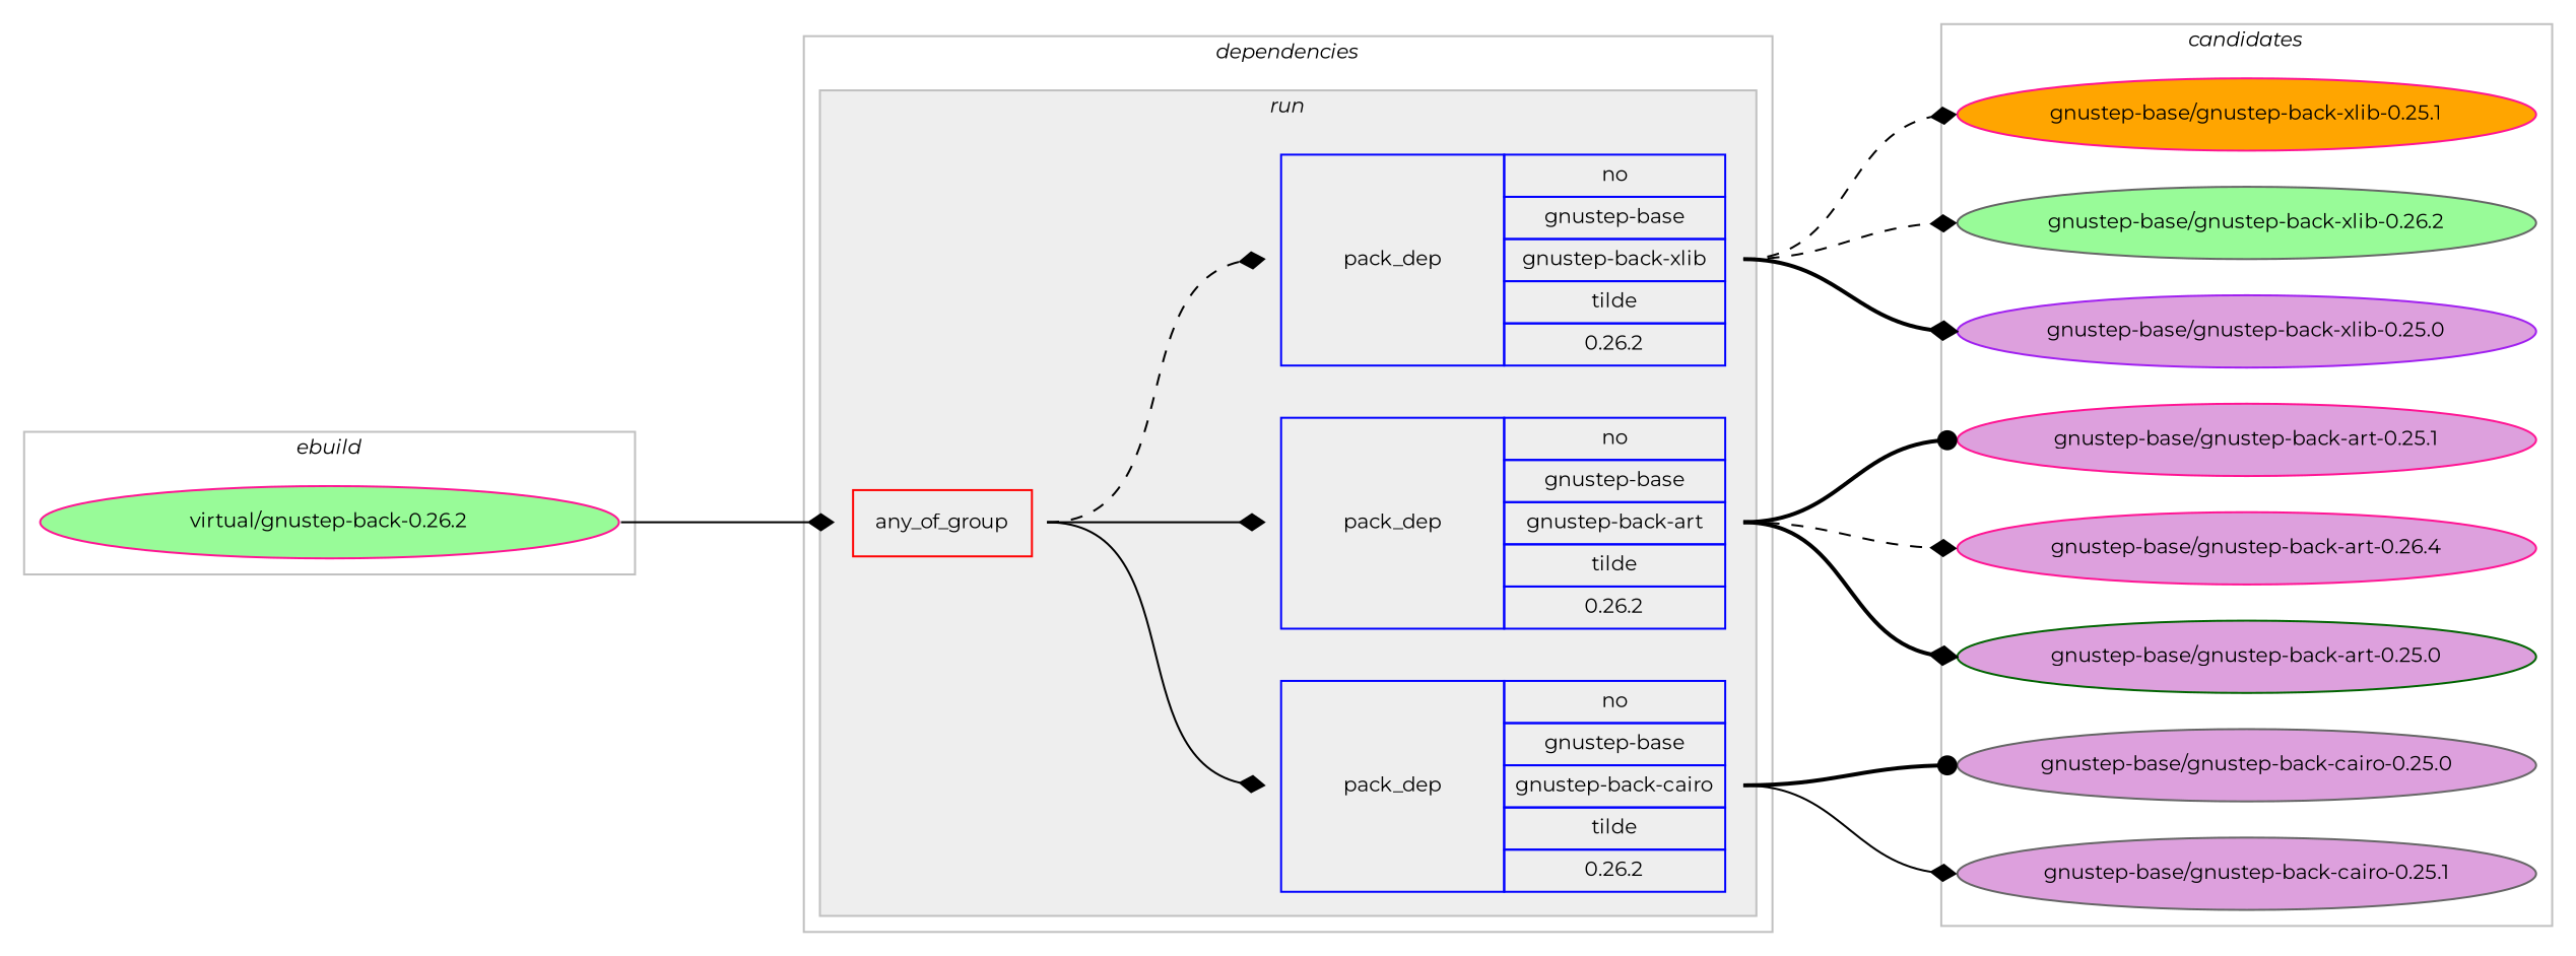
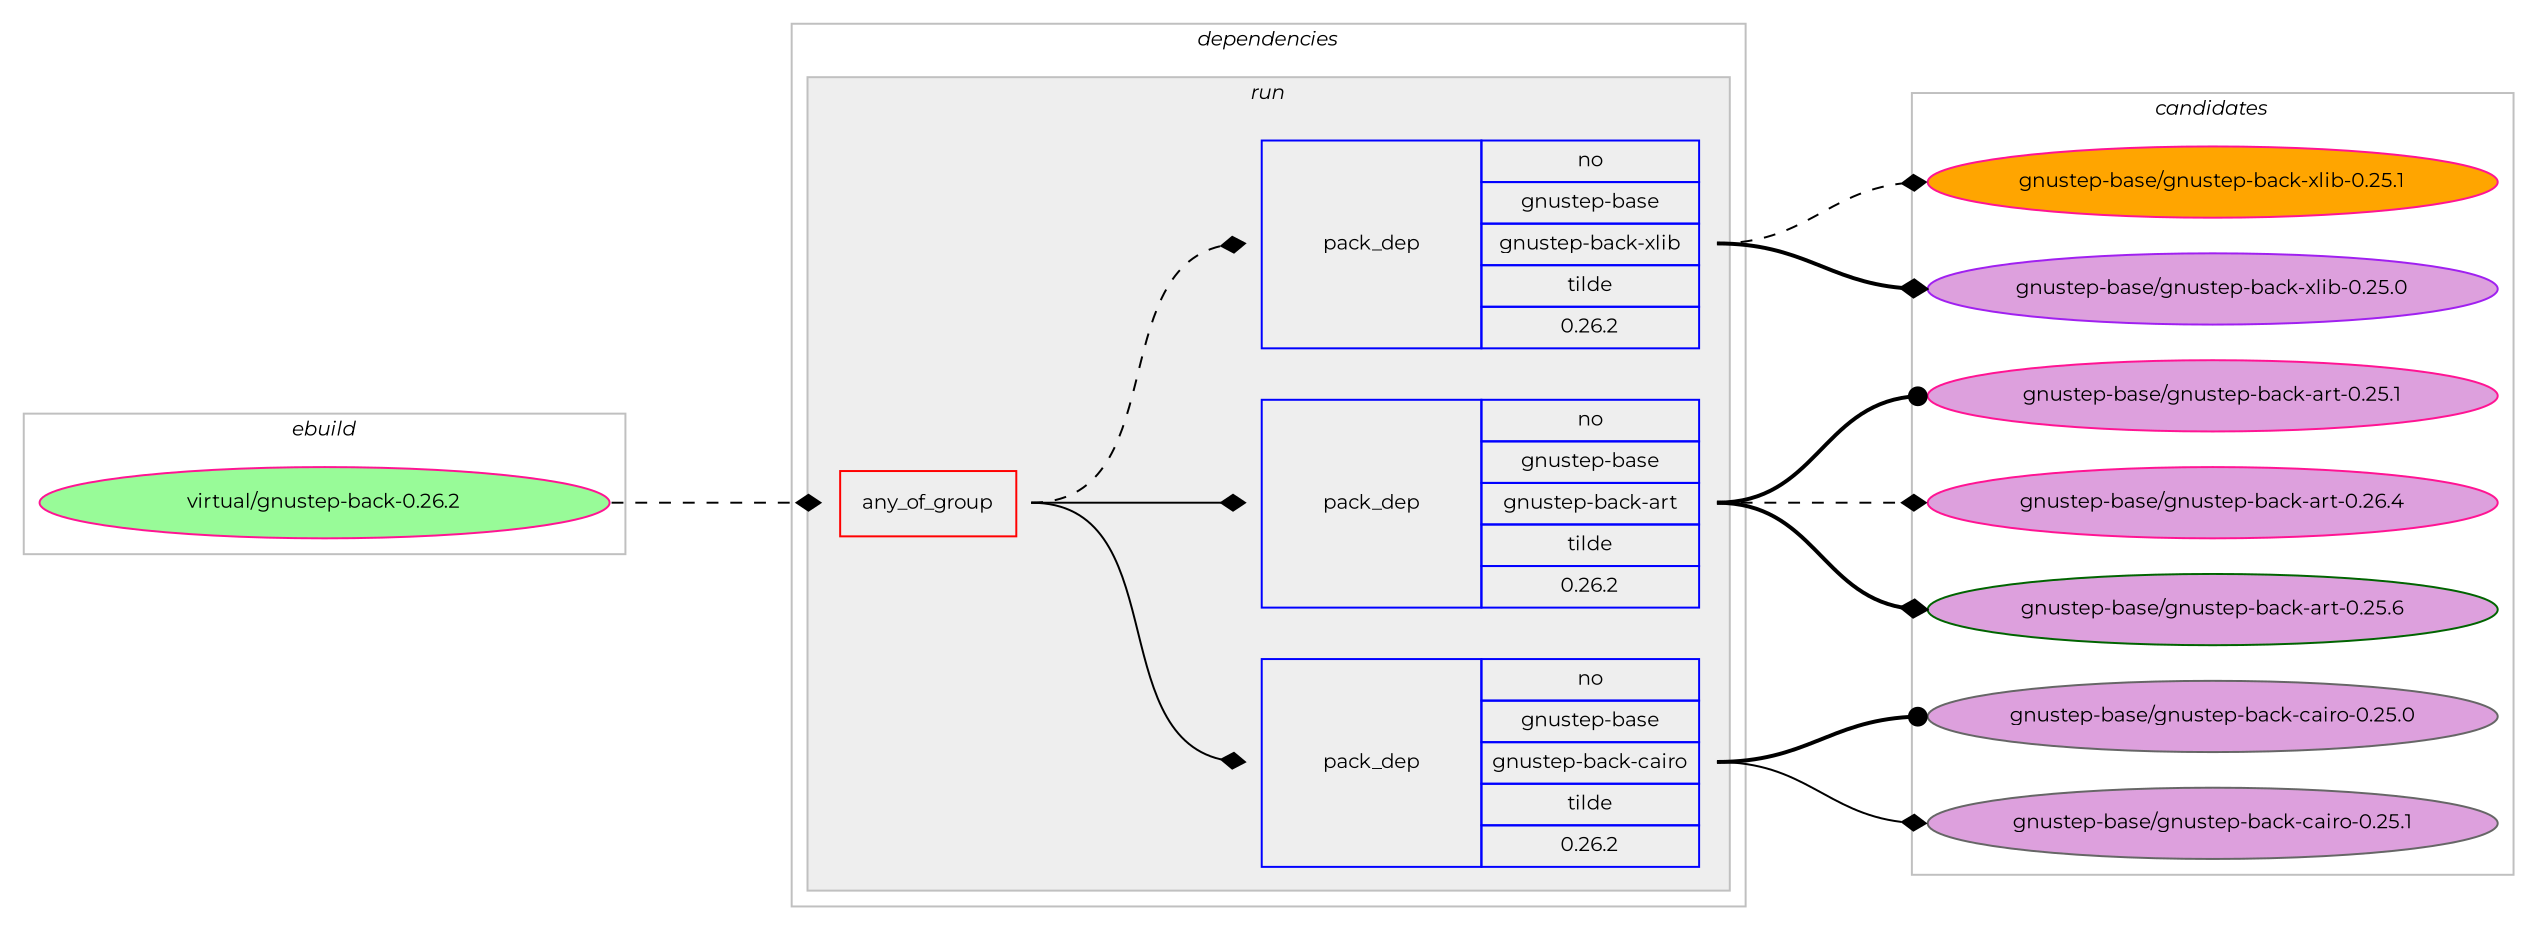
  digraph {
    compound=true
    concentrate=true
    fontname=Montserrat
    fontsize=10
    newrank=true
    rankdir=LR
    ranksep=1.5
    node [color=deeppink fillcolor=plum fontname=Montserrat fontsize=10 style=filled]
    edge [arrowhead=diamond fontname=Montserrat headport=w style=solid tailport=e weight=100]
    n1 [fillcolor=palegreen label="virtual/gnustep-back-0.26.2" width=4]
    n2 [color=blue label=<<TABLE BORDER="0" CELLBORDER="1" CELLSPACING="0" CELLPADDING="4" WIDTH="220"><TR><TD ROWSPAN="6" CELLPADDING="30">pack_dep</TD></TR><TR><TD WIDTH="110">no</TD></TR><TR><TD>gnustep-base</TD></TR><TR><TD>gnustep-back-cairo</TD></TR><TR><TD>tilde</TD></TR><TR><TD>0.26.2</TD></TR></TABLE>> shape=none fillcolor="" style=""]
    n3 [color=blue label=<<TABLE BORDER="0" CELLBORDER="1" CELLSPACING="0" CELLPADDING="4" WIDTH="220"><TR><TD ROWSPAN="6" CELLPADDING="30">pack_dep</TD></TR><TR><TD WIDTH="110">no</TD></TR><TR><TD>gnustep-base</TD></TR><TR><TD>gnustep-back-art</TD></TR><TR><TD>tilde</TD></TR><TR><TD>0.26.2</TD></TR></TABLE>> shape=none fillcolor="" style=""]
    n4 [color=blue label=<<TABLE BORDER="0" CELLBORDER="1" CELLSPACING="0" CELLPADDING="4" WIDTH="220"><TR><TD ROWSPAN="6" CELLPADDING="30">pack_dep</TD></TR><TR><TD WIDTH="110">no</TD></TR><TR><TD>gnustep-base</TD></TR><TR><TD>gnustep-back-xlib</TD></TR><TR><TD>tilde</TD></TR><TR><TD>0.26.2</TD></TR></TABLE>> shape=none fillcolor="" style=""]
    n5 [color=red label=<<TABLE BORDER="0" CELLBORDER="1" CELLSPACING="0" CELLPADDING="4"><TR><TD CELLPADDING="10">any_of_group</TD></TR></TABLE>> shape=none fillcolor="" style=""]
    n6 [color=gray40 label="gnustep-base/gnustep-back-cairo-0.25.0" width=4]
    n7 [color=gray40 label="gnustep-base/gnustep-back-cairo-0.25.1" width=4]
-   n8 [color=darkgreen label="gnustep-base/gnustep-back-art-0.25.0" width=4]
+   n8 [color=darkgreen label="gnustep-base/gnustep-back-art-0.25.6" width=4]
    n9 [label="gnustep-base/gnustep-back-art-0.25.1" width=4]
    n10 [label="gnustep-base/gnustep-back-art-0.26.4" width=4]
    n11 [color=purple label="gnustep-base/gnustep-back-xlib-0.25.0" width=4]
    n12 [fillcolor=orange label="gnustep-base/gnustep-back-xlib-0.25.1" width=4]
-   n13 [color=gray40 fillcolor=palegreen label="gnustep-base/gnustep-back-xlib-0.26.2" width=4]
    subgraph cluster_1 {
      color=gray
      label=<<i>ebuild</i>>
      rank=same
      n1
    }
    subgraph cluster_2 {
      color=gray
      label=<<i>dependencies</i>>
      subgraph cluster_3 {
        color=gray
        fillcolor="#eeeeee"
        label=<<i>compile</i>>
        style=filled
      }
      subgraph cluster_4 {
        color=gray
        fillcolor="#eeeeee"
        label=<<i>compile and run</i>>
        style=filled
      }
      subgraph cluster_5 {
        color=gray
        fillcolor="#eeeeee"
        label=<<i>run</i>>
        style=filled
        subgraph sub_6 {
          color=gray
          fillcolor="#eeeeee"
          label=<<i>run</i>>
          style=filled
          n5
          subgraph sub_7 {
            color=gray
            fillcolor="#eeeeee"
            label=<<i>run</i>>
            style=filled
            n2
          }
          subgraph sub_8 {
            color=gray
            fillcolor="#eeeeee"
            label=<<i>run</i>>
            style=filled
            n3
          }
          subgraph sub_9 {
            color=gray
            fillcolor="#eeeeee"
            label=<<i>run</i>>
            style=filled
            n4
          }
        }
      }
    }
    subgraph cluster_10 {
      color=gray
      label=<<i>candidates</i>>
      rank=same
      subgraph sub_11 {
        color=black
        label=<<i>candidates</i>>
        nodesep=1
        rank=same
        n6
        n7
      }
      subgraph sub_12 {
        color=black
        label=<<i>candidates</i>>
        nodesep=1
        rank=same
        n8
        n9
        n10
      }
      subgraph sub_13 {
        color=black
        label=<<i>candidates</i>>
        nodesep=1
        rank=same
        n11
        n12
-       n13
      }
    }
-   n1 -> n5 [weight=20]
+   n1 -> n5 [style=dashed weight=20]
    n2 -> n6 [arrowhead=dot style=bold]
    n2 -> n7
    n3 -> n8 [style=bold]
    n3 -> n9 [arrowhead=dot style=bold]
    n3 -> n10 [style=dashed]
    n4 -> n11 [style=bold]
    n4 -> n12 [style=dashed]
-   n4 -> n13 [style=dashed]
    n5 -> n2 [weight=20]
    n5 -> n3 [weight=20]
    n5 -> n4 [style=dashed weight=20]
  }
